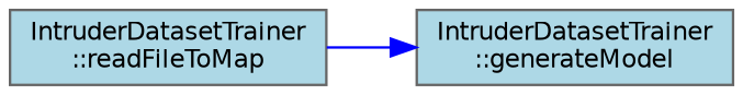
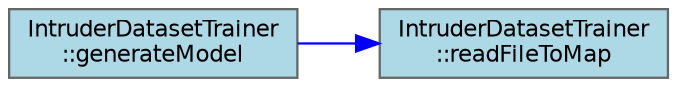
  digraph {
    rankdir=RL
    node [fillcolor=lightblue fontname=Helvetica fontsize=10 shape=box style=filled]
    n1 [color=gray40 fontcolor=black height=0.2 label="IntruderDatasetTrainer\l::readFileToMap" width=0.4]
    n2 [color=grey40 height=0.2 label="IntruderDatasetTrainer\l::generateModel" width=0.4]
-   n2 -> n1 [color=blue dir=back fontname=Helvetica fontsize=10 labelfontname=Helvetica labelfontsize=10 style=solid]
+   n1 -> n2 [color=blue dir=back fontname=Helvetica fontsize=10 labelfontname=Helvetica labelfontsize=10 style=solid]
  }
